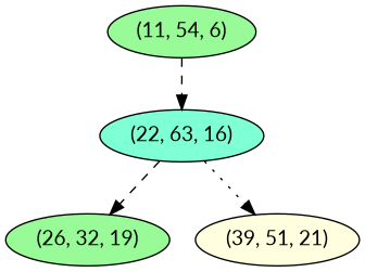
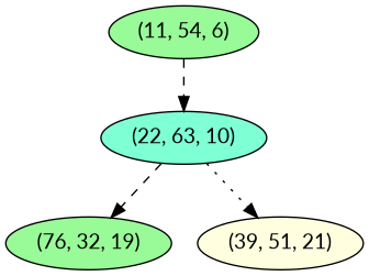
  digraph {
    fontname=Lato
    node [fillcolor=palegreen fontname=Lato style=filled]
    edge [fontname=Lato style=dashed]
    n1 [label="(11, 54, 6)"]
-   "(22, 63, 16)" [fillcolor=aquamarine]
-   "(26, 32, 19)"
+   "(22, 63, 16)" [fillcolor=aquamarine label="(22, 63, 10)"]
+   "(26, 32, 19)" [label="(76, 32, 19)"]
    "(39, 51, 21)" [fillcolor=lightyellow]
    n1 -> "(22, 63, 16)"
    "(22, 63, 16)" -> "(26, 32, 19)"
    "(22, 63, 16)" -> "(39, 51, 21)" [style=dotted]
  }
